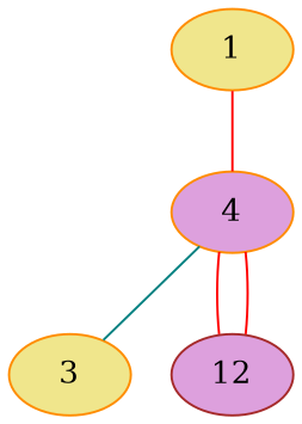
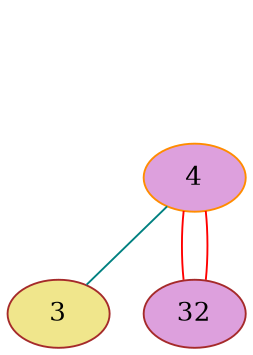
  graph {
    node [color=darkorange fillcolor=khaki style=filled]
    edge [color=red]
-   1 [super="+4+13+17+20"]
    n2 [fillcolor=plum label=4 super="+5+6+7+11+15+19+20"]
-   3 [super="+9+14+18"]
-   12 [color=brown fillcolor=plum super="+15+16+18"]
-   1 -- n2
+   3 [color=brown super="+9+14+18"]
+   12 [color=brown fillcolor=plum super="+15+16+18" label=32]
    n2 -- 3 [color=teal]
    n2 -- 12
    n2 -- 12
  }
